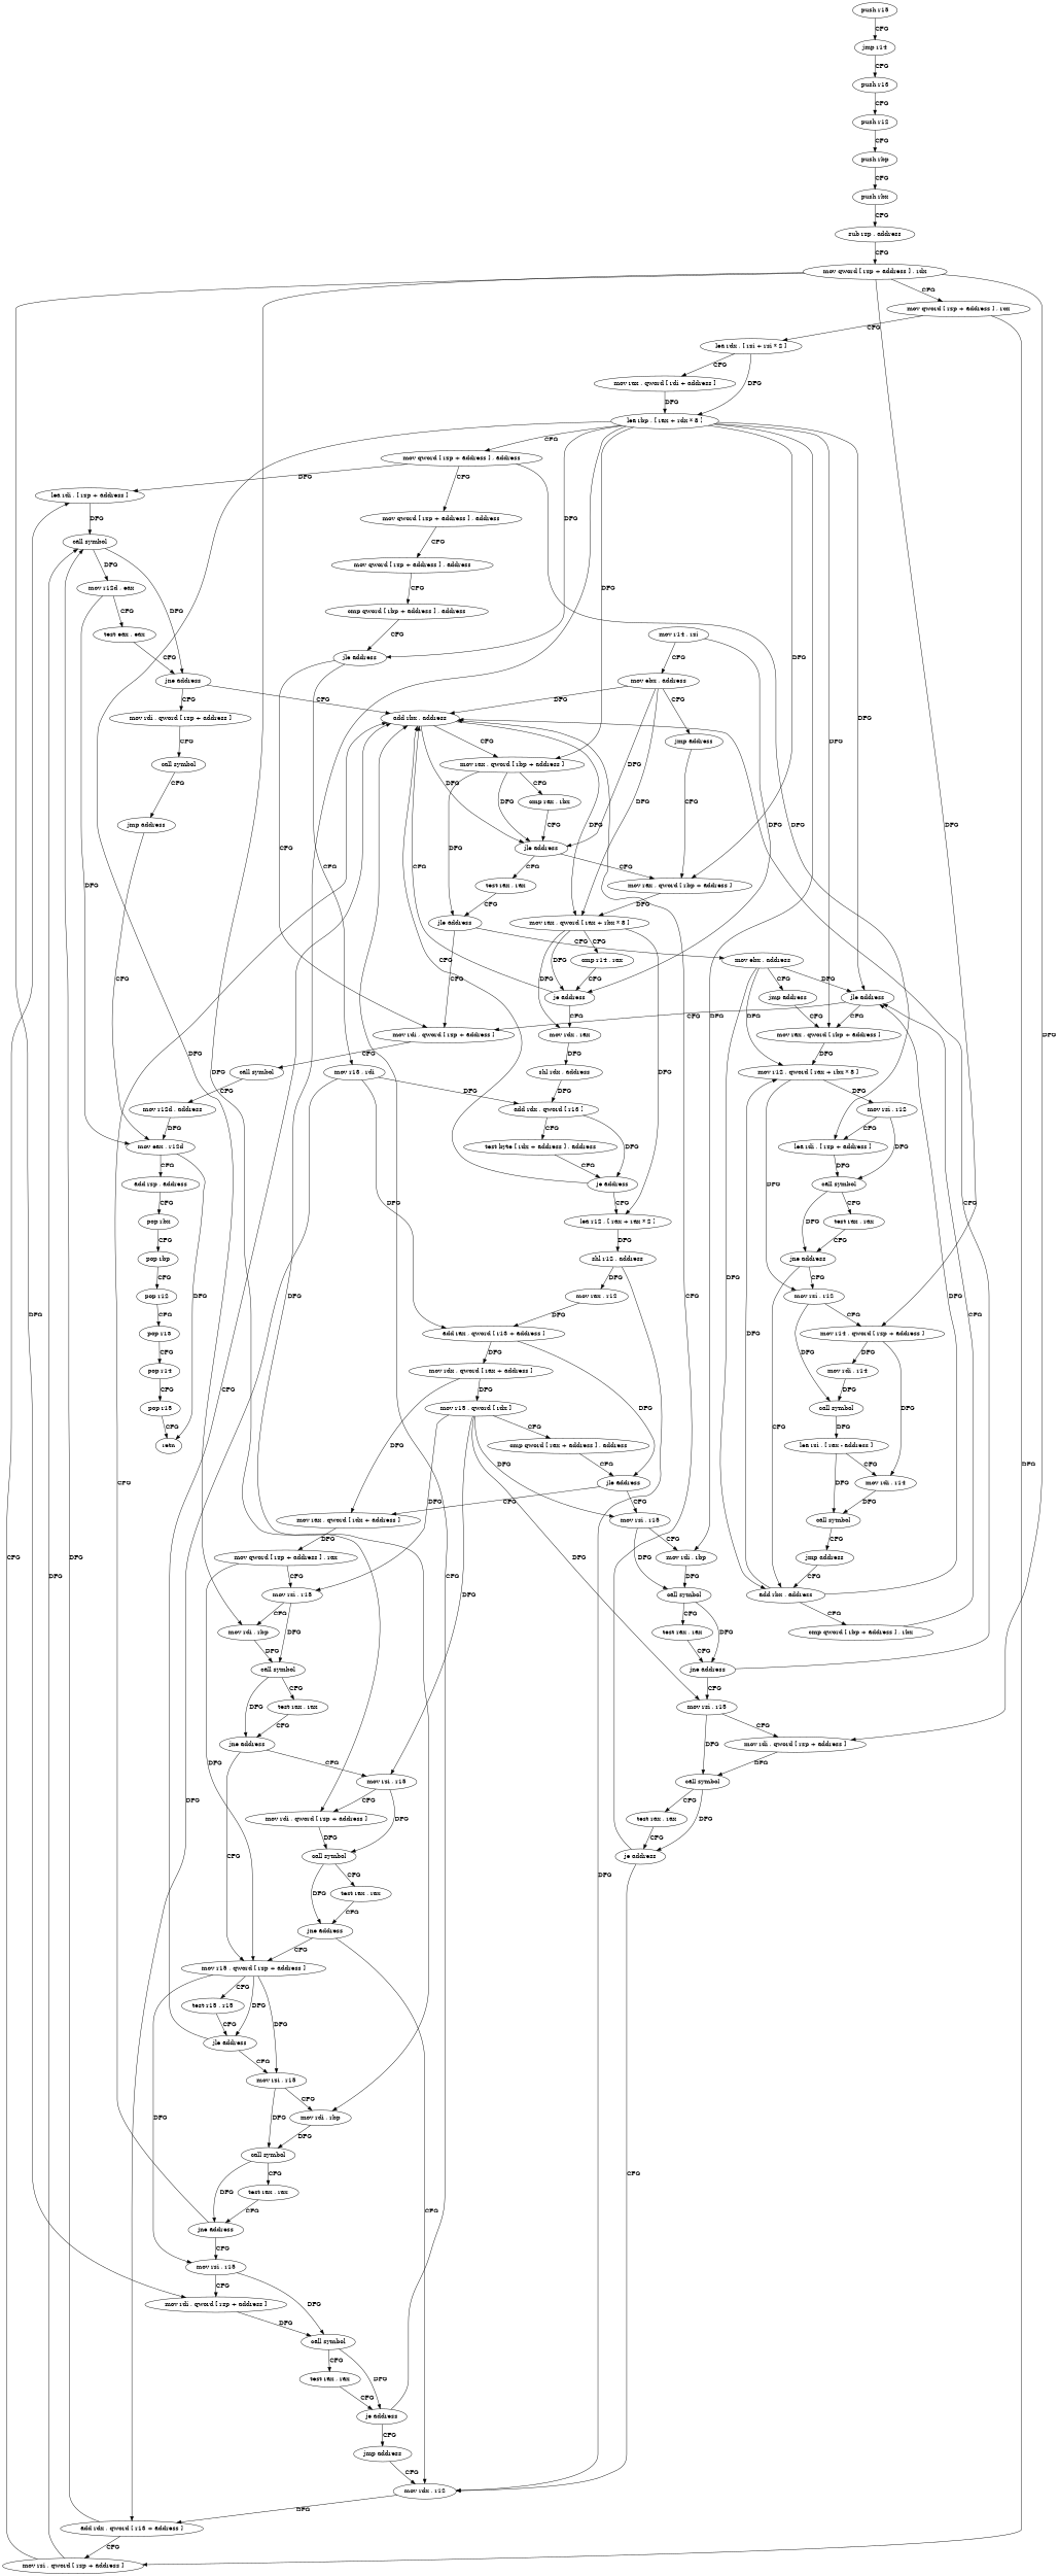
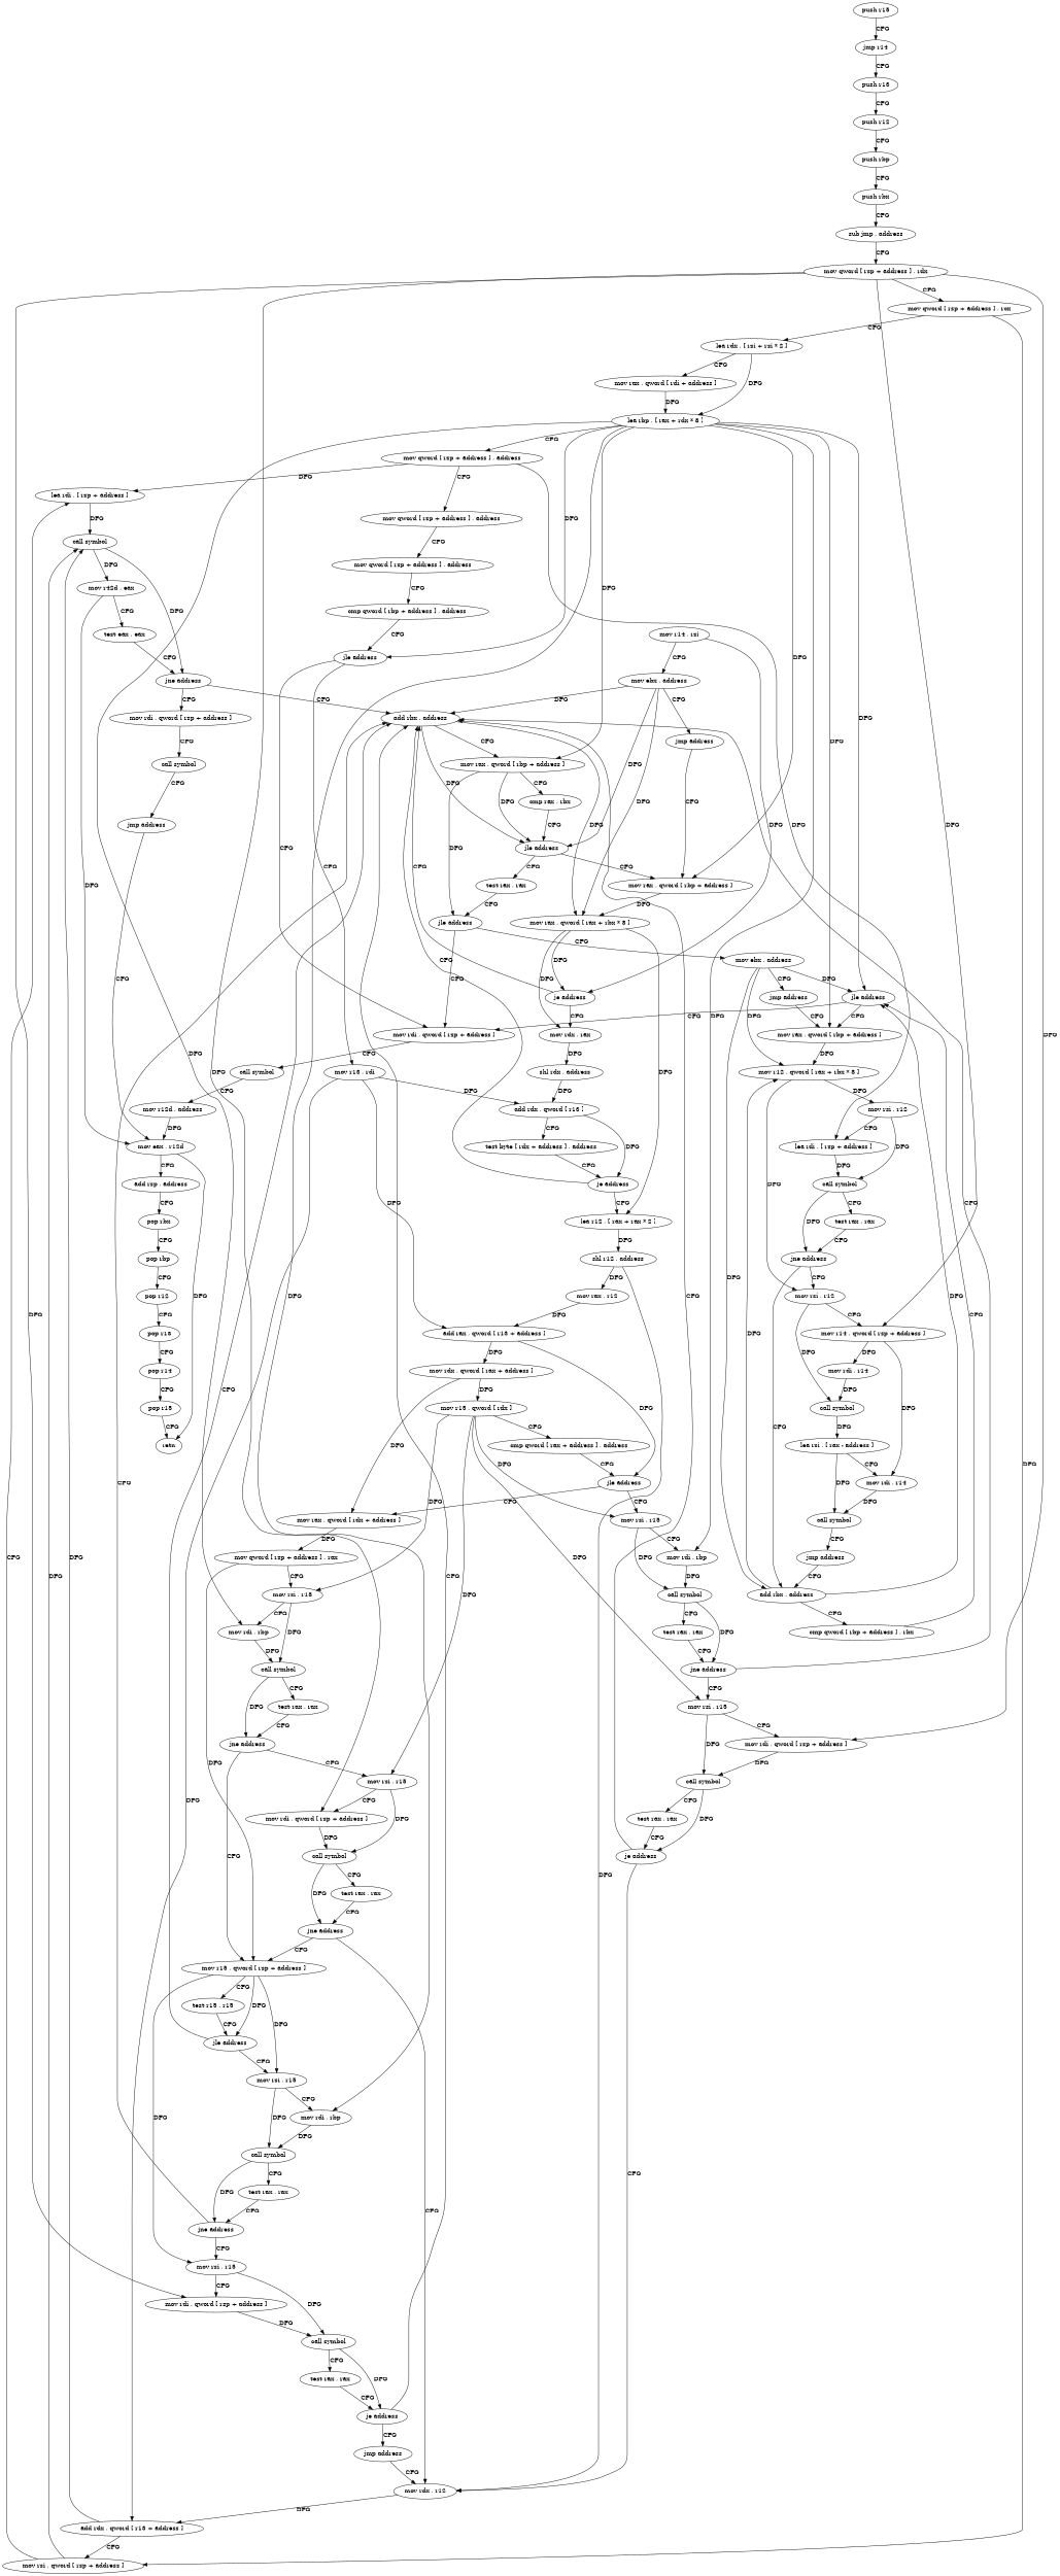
  digraph {
    n1 [label="push r15"]
    n2 [label="jmp r14"]
    n3 [label="push r13"]
    n4 [label="push r12"]
    n5 [label="push rbp"]
    n6 [label="push rbx"]
-   n7 [label="sub rsp , address"]
+   n7 [label="sub jmp , address"]
    n8 [label="mov qword [ rsp + address ] , rdx"]
    n9 [label="mov qword [ rsp + address ] , rcx"]
    n10 [label="mov rdi , qword [ rsp + address ]"]
    n11 [label="mov rdi , qword [ rsp + address ]"]
    n12 [label="mov r14 , qword [ rsp + address ]"]
    n13 [label="mov rdi , qword [ rsp + address ]"]
    n14 [label="lea rdx , [ rsi + rsi * 2 ]"]
    n15 [label="mov rsi , qword [ rsp + address ]"]
    n16 [label="call symbol"]
    n17 [label="call symbol"]
    n18 [label="mov rdi , r14"]
    n19 [label="mov rdi , r14"]
    n20 [label="call symbol"]
    n21 [label="mov rax , qword [ rdi + address ]"]
    n22 [label="lea rbp , [ rax + rdx * 8 ]"]
    n23 [label="lea rdi , [ rsp + address ]"]
    n24 [label="call symbol"]
    n25 [label="mov qword [ rsp + address ] , address"]
    n26 [label="jle address"]
    n27 [label="mov rax , qword [ rbp + address ]"]
    n28 [label="mov rax , qword [ rbp + address ]"]
    n29 [label="mov rax , qword [ rbp + address ]"]
    n30 [label="mov rdi , rbp"]
    n31 [label="mov rdi , rbp"]
    n32 [label="jle address"]
    n33 [label="mov rdi , rbp"]
    n34 [label="mov qword [ rsp + address ] , address"]
    n35 [label="lea rdi , [ rsp + address ]"]
    n36 [label="mov rdi , qword [ rsp + address ]"]
    n37 [label="mov r13 , rdi"]
    n38 [label="mov rax , qword [ rax + rbx * 8 ]"]
    n39 [label="jle address"]
    n40 [label="cmp rax , rbx"]
    n41 [label="jle address"]
    n42 [label="mov r12 , qword [ rax + rbx * 8 ]"]
    n43 [label="call symbol"]
    n44 [label="call symbol"]
    n45 [label="call symbol"]
    n46 [label="mov qword [ rsp + address ] , address"]
    n47 [label="call symbol"]
    n48 [label="cmp qword [ rbp + address ] , address"]
    n49 [label="call symbol"]
    n50 [label="add rdx , qword [ r13 ]"]
    n51 [label="add rax , qword [ r13 + address ]"]
    n52 [label="add rdx , qword [ r13 + address ]"]
    n53 [label="mov r12d , address"]
    n54 [label="mov r14 , rsi"]
    n55 [label="mov ebx , address"]
    n56 [label="je address"]
    n57 [label="test byte [ rdx + address ] , address"]
    n58 [label="je address"]
    n59 [label="mov rdx , qword [ rax + address ]"]
    n60 [label="jle address"]
    n61 [label="mov eax , r12d"]
    n62 [label="add rsp , address"]
    n63 [label=retn]
    n64 [label="pop rbx"]
    n65 [label="jmp address"]
    n66 [label="add rbx , address"]
    n67 [label="mov rdx , rax"]
-   n68 [label="cmp r14 , rax"]
    n69 [label="lea r12 , [ rax + rax * 2 ]"]
    n70 [label="test rax , rax"]
    n71 [label="shl rdx , address"]
    n72 [label="shl r12 , address"]
    n73 [label="mov ebx , address"]
    n74 [label="mov rax , r12"]
    n75 [label="mov rdx , r12"]
    n76 [label="jmp address"]
    n77 [label="add rbx , address"]
    n78 [label="mov rsi , r12"]
    n79 [label="mov rsi , r12"]
    n80 [label="cmp qword [ rbp + address ] , rbx"]
    n81 [label="mov r15 , qword [ rdx ]"]
    n82 [label="mov rax , qword [ rdx + address ]"]
    n83 [label="mov rsi , r15"]
    n84 [label="cmp qword [ rax + address ] , address"]
    n85 [label="mov rsi , r15"]
    n86 [label="mov rsi , r15"]
    n87 [label="mov rsi , r15"]
    n88 [label="mov qword [ rsp + address ] , rax"]
    n89 [label="test rax , rax"]
    n90 [label="jne address"]
    n91 [label="mov r15 , qword [ rsp + address ]"]
    n92 [label="test rax , rax"]
    n93 [label="je address"]
    n94 [label="test r15 , r15"]
    n95 [label="jle address"]
    n96 [label="mov rsi , r15"]
    n97 [label="mov rsi , r15"]
    n98 [label="test rax , rax"]
    n99 [label="jne address"]
    n100 [label="test rax , rax"]
    n101 [label="jne address"]
    n102 [label="call symbol"]
    n103 [label="test rax , rax"]
    n104 [label="jne address"]
    n105 [label="lea rsi , [ rax - address ]"]
    n106 [label="test rax , rax"]
    n107 [label="jne address"]
    n108 [label="call symbol"]
    n109 [label="jmp address"]
-   n110 [label="mov r12d , eax"]
+   n110 [label="mov r42d , eax"]
    n111 [label="jne address"]
    n112 [label="test eax , eax"]
    n113 [label="mov rdi , qword [ rsp + address ]"]
    n114 [label="call symbol"]
    n115 [label="jmp address"]
    n116 [label="test rax , rax"]
    n117 [label="je address"]
    n118 [label="jmp address"]
    n119 [label="pop rbp"]
    n120 [label="pop r12"]
    n121 [label="pop r13"]
    n122 [label="pop r14"]
    n123 [label="pop r15"]
    n1 -> n2 [label=CFG]
    n2 -> n3 [label=CFG]
    n3 -> n4 [label=CFG]
    n4 -> n5 [label=CFG]
    n5 -> n6 [label=CFG]
    n6 -> n7 [label=CFG]
    n7 -> n8 [label=CFG]
    n8 -> n9 [label=CFG]
    n8 -> n10 [label=DFG]
    n8 -> n11 [label=DFG]
    n8 -> n12 [label=DFG]
    n8 -> n13 [label=DFG]
    n9 -> n14 [label=CFG]
    n9 -> n15 [label=DFG]
    n10 -> n16 [label=DFG]
    n11 -> n17 [label=DFG]
    n12 -> n18 [label=DFG]
    n12 -> n19 [label=DFG]
    n13 -> n20 [label=DFG]
    n14 -> n21 [label=CFG]
    n14 -> n22 [label=DFG]
    n15 -> n23 [label=CFG]
    n15 -> n24 [label=DFG]
    n16 -> n92 [label=CFG]
    n16 -> n93 [label=DFG]
    n17 -> n100 [label=CFG]
    n17 -> n101 [label=DFG]
    n18 -> n102 [label=DFG]
    n19 -> n108 [label=DFG]
    n20 -> n116 [label=CFG]
    n20 -> n117 [label=DFG]
    n21 -> n22 [label=DFG]
    n22 -> n25 [label=CFG]
    n22 -> n26 [label=DFG]
    n22 -> n27 [label=DFG]
    n22 -> n28 [label=DFG]
    n22 -> n29 [label=DFG]
    n22 -> n30 [label=DFG]
    n22 -> n31 [label=DFG]
    n22 -> n32 [label=DFG]
    n22 -> n33 [label=DFG]
    n23 -> n24 [label=DFG]
    n24 -> n110 [label=DFG]
    n24 -> n111 [label=DFG]
    n25 -> n23 [label=DFG]
    n25 -> n34 [label=CFG]
    n25 -> n35 [label=DFG]
    n26 -> n36 [label=CFG]
    n26 -> n37 [label=CFG]
    n27 -> n38 [label=DFG]
    n28 -> n39 [label=DFG]
    n28 -> n40 [label=CFG]
    n28 -> n41 [label=DFG]
    n29 -> n42 [label=DFG]
    n30 -> n43 [label=DFG]
    n31 -> n44 [label=DFG]
    n32 -> n29 [label=CFG]
    n32 -> n36 [label=CFG]
    n33 -> n45 [label=DFG]
    n34 -> n46 [label=CFG]
    n35 -> n47 [label=DFG]
    n36 -> n49 [label=CFG]
    n37 -> n50 [label=DFG]
    n37 -> n51 [label=DFG]
    n37 -> n52 [label=DFG]
    n38 -> n56 [label=DFG]
    n38 -> n67 [label=DFG]
-   n38 -> n68 [label=CFG]
    n38 -> n69 [label=DFG]
    n39 -> n27 [label=CFG]
    n39 -> n70 [label=CFG]
    n40 -> n39 [label=CFG]
    n41 -> n36 [label=CFG]
    n41 -> n73 [label=CFG]
    n42 -> n78 [label=DFG]
    n42 -> n79 [label=DFG]
    n43 -> n89 [label=CFG]
    n43 -> n90 [label=DFG]
    n44 -> n98 [label=CFG]
    n44 -> n99 [label=DFG]
    n45 -> n106 [label=CFG]
    n45 -> n107 [label=DFG]
    n46 -> n48 [label=CFG]
    n47 -> n103 [label=CFG]
    n47 -> n104 [label=DFG]
    n48 -> n26 [label=CFG]
    n49 -> n53 [label=CFG]
    n50 -> n57 [label=CFG]
    n50 -> n58 [label=DFG]
    n51 -> n59 [label=DFG]
    n51 -> n60 [label=DFG]
    n52 -> n15 [label=CFG]
    n52 -> n24 [label=DFG]
    n53 -> n61 [label=DFG]
    n54 -> n55 [label=CFG]
    n54 -> n56 [label=DFG]
    n55 -> n38 [label=DFG]
    n55 -> n39 [label=DFG]
    n55 -> n65 [label=CFG]
    n55 -> n66 [label=DFG]
    n56 -> n66 [label=CFG]
    n56 -> n67 [label=CFG]
    n57 -> n58 [label=CFG]
    n58 -> n66 [label=CFG]
    n58 -> n69 [label=CFG]
    n59 -> n81 [label=DFG]
    n59 -> n82 [label=DFG]
    n60 -> n82 [label=CFG]
    n60 -> n83 [label=CFG]
    n61 -> n62 [label=CFG]
    n61 -> n63 [label=DFG]
    n62 -> n64 [label=CFG]
    n64 -> n119 [label=CFG]
    n65 -> n27 [label=CFG]
    n66 -> n28 [label=CFG]
    n66 -> n38 [label=DFG]
    n66 -> n39 [label=DFG]
    n67 -> n71 [label=DFG]
-   n68 -> n56 [label=CFG]
    n69 -> n72 [label=DFG]
    n70 -> n41 [label=CFG]
    n71 -> n50 [label=DFG]
    n72 -> n74 [label=DFG]
    n72 -> n75 [label=DFG]
    n73 -> n32 [label=DFG]
    n73 -> n42 [label=DFG]
    n73 -> n76 [label=CFG]
    n73 -> n77 [label=DFG]
    n74 -> n51 [label=DFG]
    n75 -> n52 [label=DFG]
    n76 -> n29 [label=CFG]
    n77 -> n32 [label=DFG]
    n77 -> n42 [label=DFG]
    n77 -> n80 [label=CFG]
    n78 -> n35 [label=CFG]
    n78 -> n47 [label=DFG]
    n79 -> n12 [label=CFG]
    n79 -> n102 [label=DFG]
    n80 -> n32 [label=CFG]
    n81 -> n83 [label=DFG]
    n81 -> n84 [label=CFG]
    n81 -> n85 [label=DFG]
    n81 -> n86 [label=DFG]
    n81 -> n87 [label=DFG]
    n82 -> n88 [label=DFG]
    n83 -> n30 [label=CFG]
    n83 -> n43 [label=DFG]
    n84 -> n60 [label=CFG]
    n85 -> n10 [label=CFG]
    n85 -> n16 [label=DFG]
    n86 -> n31 [label=CFG]
    n86 -> n44 [label=DFG]
    n87 -> n11 [label=CFG]
    n87 -> n17 [label=DFG]
    n88 -> n86 [label=CFG]
    n88 -> n91 [label=DFG]
    n89 -> n90 [label=CFG]
    n90 -> n66 [label=CFG]
    n90 -> n85 [label=CFG]
    n91 -> n94 [label=CFG]
    n91 -> n95 [label=DFG]
    n91 -> n96 [label=DFG]
    n91 -> n97 [label=DFG]
    n92 -> n93 [label=CFG]
    n93 -> n66 [label=CFG]
    n93 -> n75 [label=CFG]
    n94 -> n95 [label=CFG]
    n95 -> n66 [label=CFG]
    n95 -> n96 [label=CFG]
    n96 -> n33 [label=CFG]
    n96 -> n45 [label=DFG]
    n97 -> n13 [label=CFG]
    n97 -> n20 [label=DFG]
    n98 -> n99 [label=CFG]
    n99 -> n87 [label=CFG]
    n99 -> n91 [label=CFG]
    n100 -> n101 [label=CFG]
    n101 -> n75 [label=CFG]
    n101 -> n91 [label=CFG]
    n102 -> n105 [label=DFG]
    n103 -> n104 [label=CFG]
    n104 -> n77 [label=CFG]
    n104 -> n79 [label=CFG]
    n105 -> n19 [label=CFG]
    n105 -> n108 [label=DFG]
    n106 -> n107 [label=CFG]
    n107 -> n66 [label=CFG]
    n107 -> n97 [label=CFG]
    n108 -> n109 [label=CFG]
    n109 -> n77 [label=CFG]
    n110 -> n61 [label=DFG]
    n110 -> n112 [label=CFG]
    n111 -> n66 [label=CFG]
    n111 -> n113 [label=CFG]
    n112 -> n111 [label=CFG]
    n113 -> n114 [label=CFG]
    n114 -> n115 [label=CFG]
    n115 -> n61 [label=CFG]
    n116 -> n117 [label=CFG]
    n117 -> n66 [label=CFG]
    n117 -> n118 [label=CFG]
    n118 -> n75 [label=CFG]
    n119 -> n120 [label=CFG]
    n120 -> n121 [label=CFG]
    n121 -> n122 [label=CFG]
    n122 -> n123 [label=CFG]
    n123 -> n63 [label=CFG]
  }
